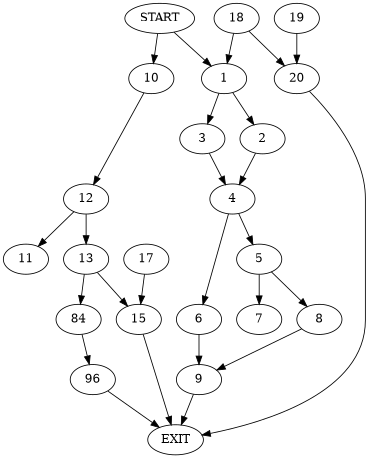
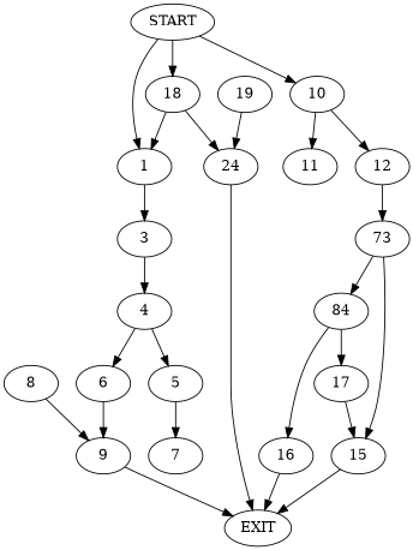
  digraph {
    n1 [label=START]
    1
    10
    18
-   2
    3
    11
    12
-   20
+   20 [label=24]
    n10 [label=EXIT]
    4
    5
    6
    7
    8
    9
-   13
+   13 [label=73]
    n18 [label=84]
    15
-   16 [label=96]
+   16
    17
    19
    n1 -> 1
    n1 -> 10
-   1 -> 2
+   n1 -> 18
    1 -> 3
-   12 -> 11
+   10 -> 11
    10 -> 12
    18 -> 1
    18 -> 20
-   2 -> 4
    3 -> 4
    12 -> 13
    20 -> n10
    4 -> 5
    4 -> 6
    5 -> 7
-   5 -> 8
    6 -> 9
    8 -> 9
    9 -> n10
    13 -> n18
    13 -> 15
    n18 -> 16
+   n18 -> 17
    15 -> n10
    16 -> n10
    17 -> 15
    19 -> 20
  }
